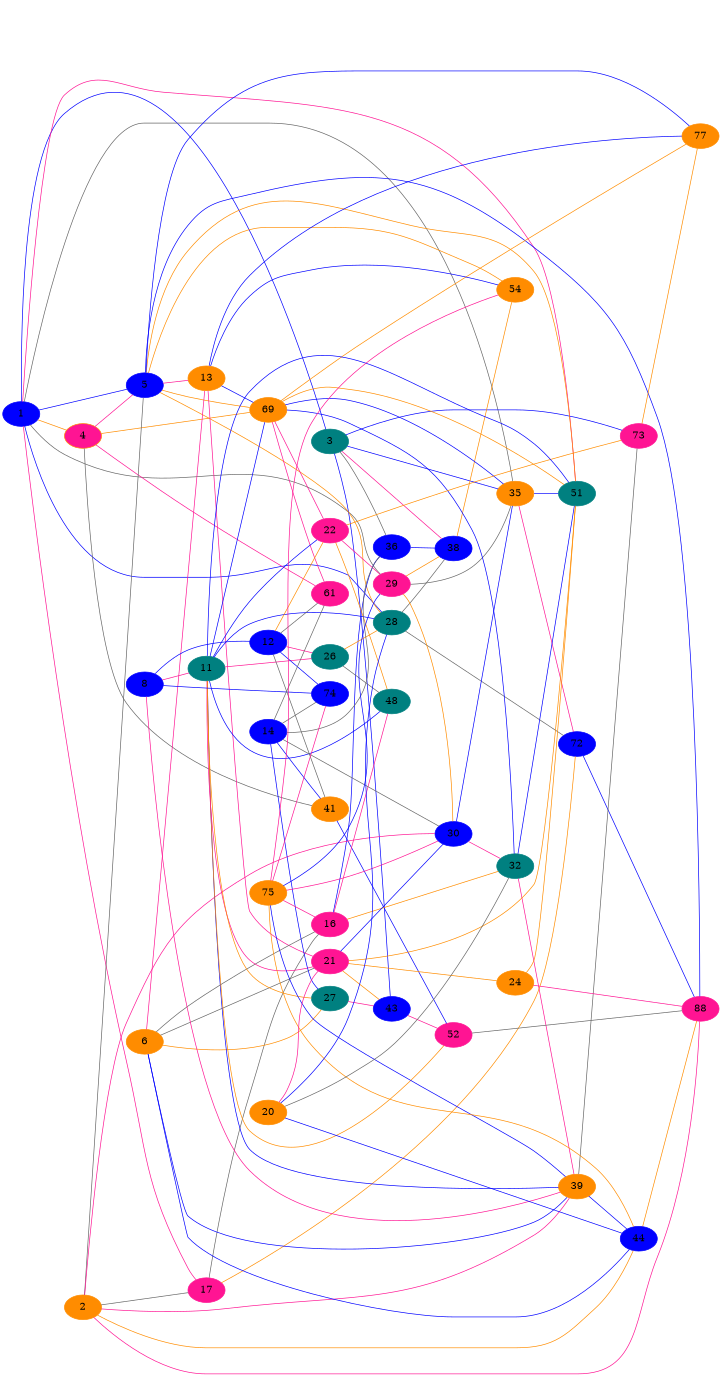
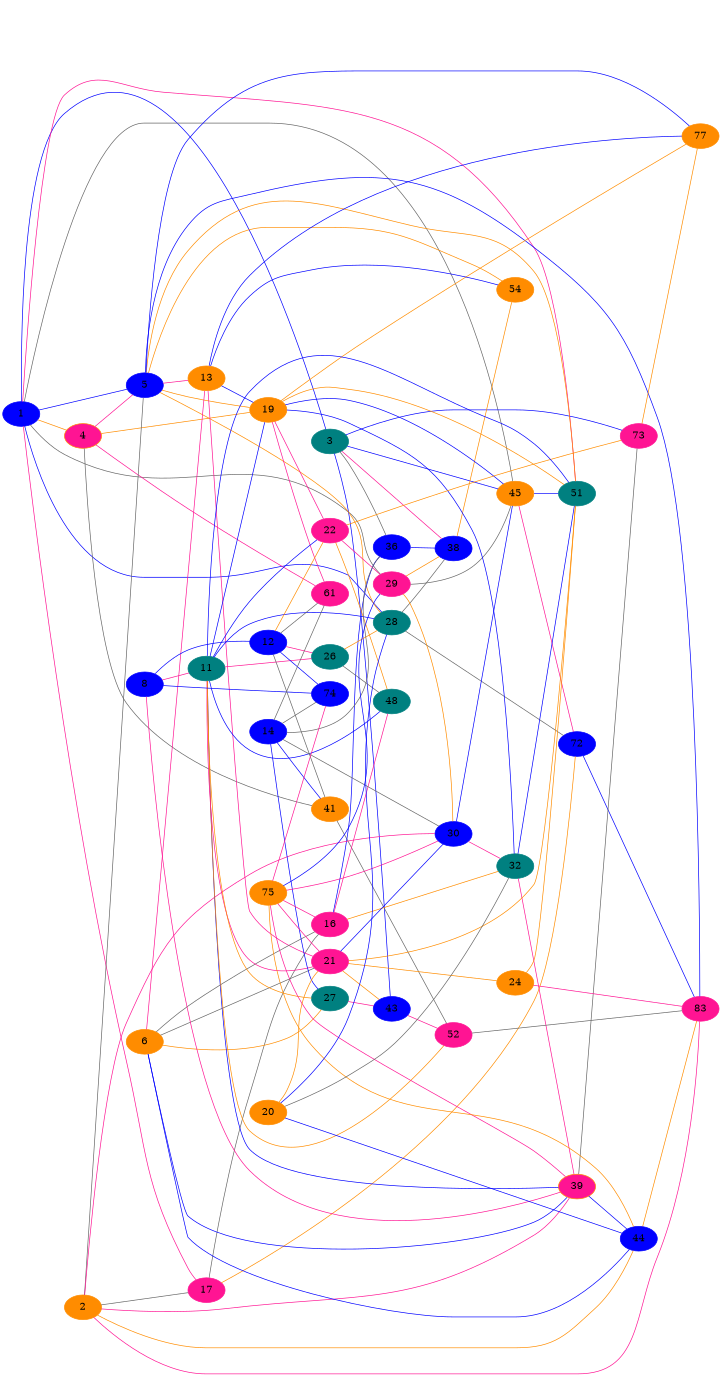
  graph {
    rankdir=LR
    node [color=darkorange style=filled]
    edge [color=blue]
    1 [color=blue super="+9+37"]
    3 [color=teal super="+46"]
    4 [fillcolor=deeppink super="+59"]
    5 [color=blue super="+7+17"]
    n5 [color=deeppink label=17]
    28 [color=teal super="+53+80"]
    29 [color=deeppink super="+64"]
-   35 [super="+69"]
+   35 [super="+69" label=45]
    51 [color=teal super="+76+56"]
    36 [color=blue]
    38 [color=blue super="+66"]
    43 [color=blue]
    73 [color=deeppink]
-   19 [super="+55+42" label=69]
+   19 [super="+55+42"]
    41
    61 [color=deeppink]
-   83 [color=deeppink super="+84" label=88]
+   83 [color=deeppink super="+84"]
    13 [super="+65"]
    54
    77
    16 [color=deeppink super="+62"]
    72 [color=blue]
    30 [color=blue super="+31"]
    2 [super="+45"]
-   39 [super="+58"]
+   39 [super="+58" fillcolor=deeppink]
    44 [color=blue super="+49"]
    32 [color=teal super="+60+47"]
    52 [color=deeppink]
    22 [color=deeppink super="+63"]
    21 [color=deeppink super="+40+70"]
    6 [super="+57"]
    27 [color=teal]
    48 [color=teal]
    24
    11 [color=teal super="+18"]
    26 [color=teal]
    8 [color=blue]
    12 [color=blue super="+25"]
    74 [color=blue]
    14 [color=blue super="+67"]
    n41 [label=75 super="+23"]
    20
    1 -- 3
    1 -- 4 [color=darkorange]
    1 -- 5
    1 -- n5 [color=deeppink]
    1 -- 28
    1 -- 29 [color=gray40]
    1 -- 35 [color=gray40]
    1 -- 51 [color=deeppink]
    3 -- 35
    3 -- 36 [color=gray40]
    3 -- 38 [color=deeppink]
    3 -- 43
    3 -- 73
    4 -- 5 [color=deeppink]
    4 -- 19 [color=darkorange]
    4 -- 41 [color=gray40]
    4 -- 61 [color=deeppink]
    5 -- 28 [color=darkorange]
    5 -- 51 [color=darkorange]
    5 -- 19 [color=darkorange]
    5 -- 83
    5 -- 13 [color=deeppink]
    5 -- 54 [color=darkorange]
    5 -- 77
    n5 -- 16 [color=gray40]
    n5 -- 72 [color=darkorange]
    28 -- 38 [color=gray40 weight=2]
    28 -- 72 [color=gray40]
    29 -- 35 [color=gray40]
    29 -- 38 [color=darkorange]
    29 -- 30 [color=darkorange]
    35 -- 51
    35 -- 72 [color=deeppink]
    36 -- 38
    38 -- 54 [color=darkorange]
    43 -- 52 [color=deeppink]
    73 -- 77 [color=darkorange]
    19 -- 35
    19 -- 51 [color=darkorange]
    19 -- 61 [color=deeppink]
    19 -- 77 [color=darkorange]
    19 -- 32
    19 -- 22 [color=deeppink]
-   41 -- 52
+   41 -- 52 [color=gray40]
    13 -- 19
    13 -- 54
    13 -- 77
    13 -- 21 [color=deeppink]
    16 -- 36
    16 -- 32 [color=darkorange]
    16 -- 48 [color=deeppink]
    72 -- 83
    30 -- 35
    30 -- 32 [color=deeppink]
    2 -- 5 [color=gray40]
    2 -- n5 [color=gray40]
    2 -- 83 [color=deeppink]
    2 -- 30 [color=deeppink]
    2 -- 39 [color=deeppink]
    2 -- 44 [color=darkorange]
    39 -- 73 [color=gray40]
    39 -- 44
    44 -- 83 [color=darkorange]
    32 -- 51
    32 -- 39 [color=deeppink]
    52 -- 83 [color=gray40]
    22 -- 29 [color=deeppink]
    22 -- 73 [color=darkorange]
    22 -- 48 [color=darkorange]
    21 -- 51 [color=darkorange]
    21 -- 43 [color=darkorange]
    21 -- 30
    21 -- 24 [color=darkorange]
    6 -- 13 [color=deeppink]
    6 -- 16 [color=gray40]
    6 -- 39
    6 -- 44
    6 -- 21 [color=gray40]
    6 -- 27 [color=darkorange]
    27 -- 43 [color=deeppink]
    24 -- 51 [color=darkorange weight=2]
    24 -- 83 [color=deeppink]
    11 -- 28
    11 -- 51 [weight=2]
    11 -- 19
    11 -- 39
    11 -- 52 [color=darkorange]
    11 -- 22
    11 -- 21 [color=deeppink]
    11 -- 27 [color=darkorange]
    11 -- 48
    11 -- 26 [color=deeppink]
    26 -- 28 [color=darkorange]
    26 -- 48 [color=gray40]
    8 -- 39 [color=deeppink]
    8 -- 11 [color=deeppink]
    8 -- 12
    8 -- 74
    12 -- 41 [color=gray40]
    12 -- 61 [color=gray40]
    12 -- 22 [color=darkorange]
    12 -- 26 [color=deeppink]
    12 -- 74
    14 -- 36 [color=gray40]
    14 -- 41
    14 -- 61 [color=gray40]
    14 -- 30 [color=gray40]
    14 -- 27
    14 -- 74 [color=gray40]
    n41 -- 29
-   n41 -- 54 [color=deeppink]
+   n41 -- 21 [color=deeppink]
    n41 -- 16 [color=deeppink]
    n41 -- 30 [color=deeppink weight=2]
-   n41 -- 39
+   n41 -- 39 [color=deeppink]
    n41 -- 44 [color=darkorange]
    n41 -- 74 [color=deeppink]
    20 -- 28
    20 -- 44
    20 -- 32 [color=gray40]
-   20 -- 21 [color=deeppink]
+   20 -- 21 [color=darkorange]
  }
